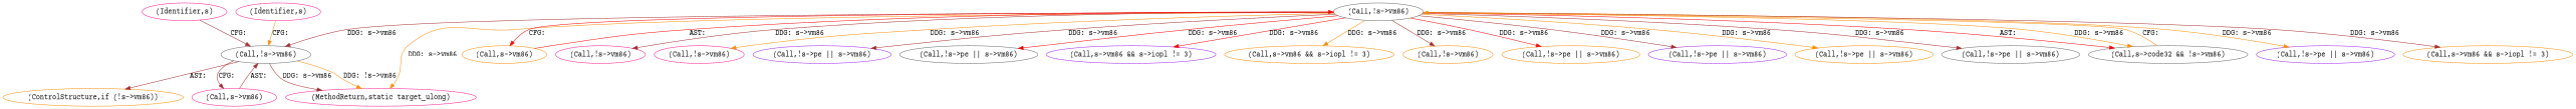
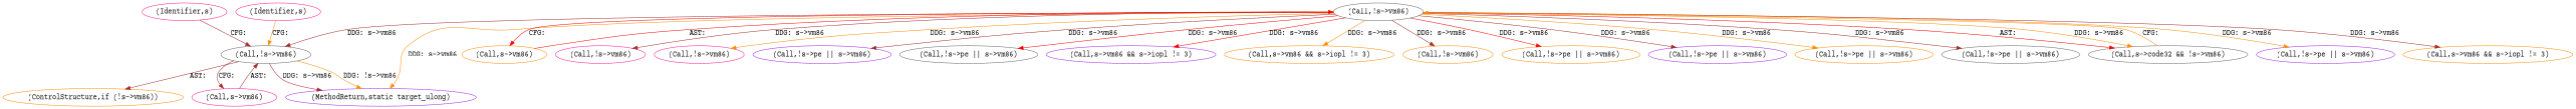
  digraph {
    fontname="Courier Prime"
    node [color=darkorange fontname="Courier Prime"]
    edge [color=brown fontname="Courier Prime"]
    n1 [label="(Call,!s->vm86)" color=gray40]
    n2 [label="(ControlStructure,if (!s->vm86))"]
    n3 [label="(Call,s->vm86)" color=deeppink]
-   n4 [label="(MethodReturn,static target_ulong)" color=deeppink]
+   n4 [label="(MethodReturn,static target_ulong)" color=purple]
    n5 [label="(Call,!s->vm86)" color=gray40]
    n6 [label="(Call,s->vm86)"]
    n7 [label="(Call,!s->vm86)" color=deeppink]
    n8 [label="(Call,!s->vm86)" color=deeppink]
    n9 [label="(Call,!s->pe || s->vm86)" color=purple]
    n10 [label="(Call,!s->pe || s->vm86)" color=gray40]
    n11 [label="(Call,s->vm86 && s->iopl != 3)" color=purple]
    n12 [label="(Call,s->vm86 && s->iopl != 3)"]
    n13 [label="(Call,!s->vm86)"]
    n14 [label="(Call,!s->pe || s->vm86)"]
    n15 [label="(Call,!s->pe || s->vm86)" color=purple]
    n16 [label="(Call,!s->pe || s->vm86)"]
    n17 [label="(Call,!s->pe || s->vm86)" color=gray40]
    n18 [label="(Call,s->code32 && !s->vm86)" color=gray40]
    n19 [label="(Call,!s->pe || s->vm86)" color=purple]
    n20 [label="(Call,s->vm86 && s->iopl != 3)"]
    n21 [label="(Identifier,s)" color=deeppink]
    n22 [label="(Identifier,s)" color=deeppink]
    n1 -> n2 [label="AST: "]
    n1 -> n3 [label="CFG: "]
    n1 -> n4 [label="DDG: s->vm86"]
    n1 -> n4 [label="DDG: !s->vm86" color=darkorange]
    n3 -> n1 [label="AST: "]
    n5 -> n1 [label="DDG: s->vm86"]
    n5 -> n4 [label="DDG: s->vm86" color=darkorange]
    n5 -> n6 [label="CFG: " color=red]
    n5 -> n7 [label="DDG: s->vm86"]
    n5 -> n8 [label="DDG: s->vm86" color=darkorange]
    n5 -> n9 [label="DDG: s->vm86"]
    n5 -> n10 [label="DDG: s->vm86" color=red]
    n5 -> n11 [label="DDG: s->vm86" color=red]
    n5 -> n12 [label="DDG: s->vm86" color=darkorange]
    n5 -> n13 [label="DDG: s->vm86"]
    n5 -> n14 [label="DDG: s->vm86" color=red]
    n5 -> n15 [label="DDG: s->vm86"]
    n5 -> n16 [label="DDG: s->vm86" color=darkorange]
    n5 -> n17 [label="DDG: s->vm86"]
    n5 -> n18 [label="AST: " color=red]
    n5 -> n18 [label="DDG: s->vm86" color=darkorange]
    n5 -> n19 [label="DDG: s->vm86" color=darkorange]
    n5 -> n20 [label="DDG: s->vm86"]
    n6 -> n5 [label="AST: " color=red]
    n18 -> n5 [label="CFG: " color=darkorange]
    n21 -> n1 [label="CFG: "]
    n22 -> n1 [label="CFG: " color=darkorange]
  }
